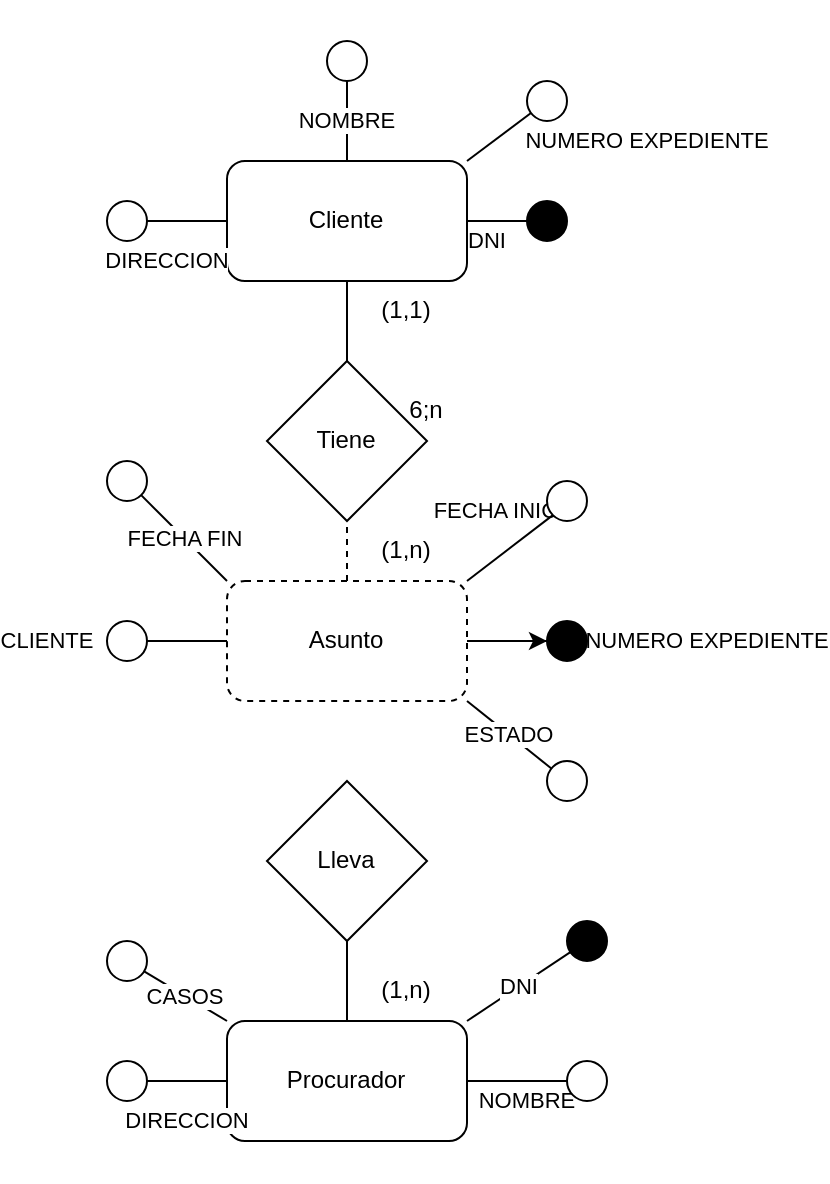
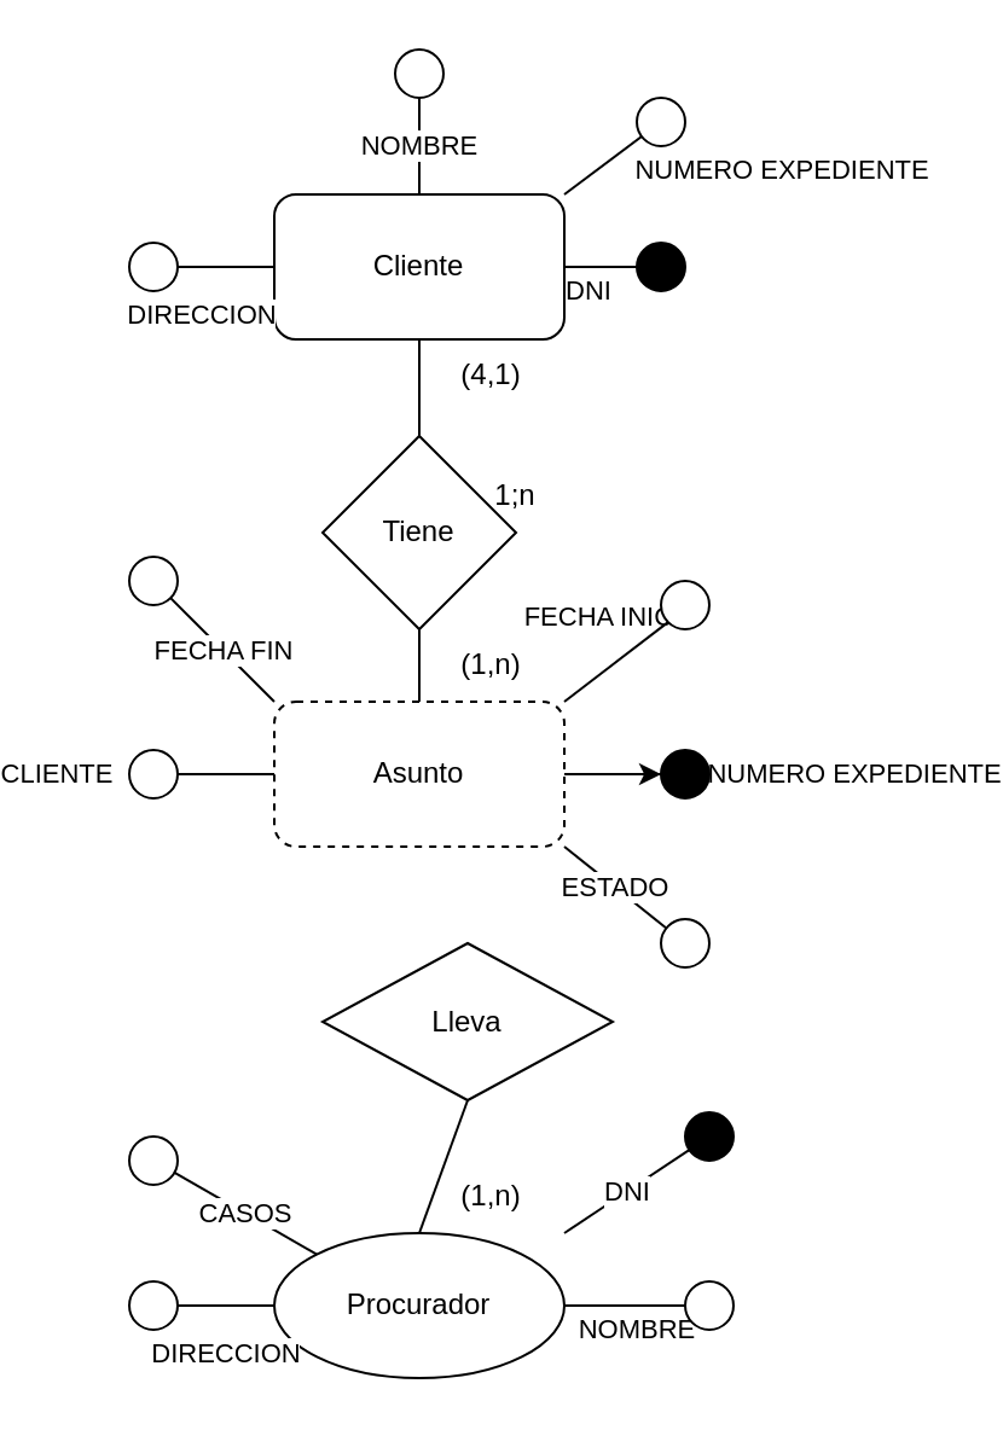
  <mxCell id="0" />
  <mxCell id="1" parent="0" />
  <mxCell id="2" value="Cliente" style="rounded=1;whiteSpace=wrap;html=1;" vertex="1" parent="1"><mxGeometry x="80" y="80" width="120" height="60" as="geometry" /></mxCell>
- <mxCell id="3" value="Procurador" style="rounded=1;whiteSpace=wrap;html=1;" vertex="1" parent="1"><mxGeometry x="80" y="510" width="120" height="60" as="geometry" /></mxCell>
+ <mxCell id="3" value="Procurador" style="ellipse;whiteSpace=wrap;html=1;" vertex="1" parent="1"><mxGeometry x="80" y="510" width="120" height="60" as="geometry" /></mxCell>
  <mxCell id="4" value="" style="edgeStyle=orthogonalEdgeStyle;rounded=0;orthogonalLoop=1;jettySize=auto;html=1;" edge="1" parent="1" source="5" target="21"><mxGeometry relative="1" as="geometry" /></mxCell>
  <mxCell id="5" value="Asunto" style="rounded=1;whiteSpace=wrap;html=1;dashed=1;" vertex="1" parent="1"><mxGeometry x="80" y="290" width="120" height="60" as="geometry" /></mxCell>
  <mxCell id="6" value="Tiene" style="rhombus;whiteSpace=wrap;html=1;" vertex="1" parent="1"><mxGeometry x="100" y="180" width="80" height="80" as="geometry" /></mxCell>
- <mxCell id="7" value="Lleva" style="rhombus;whiteSpace=wrap;html=1;" vertex="1" parent="1"><mxGeometry x="100" y="390" width="80" height="80" as="geometry" /></mxCell>
- <mxCell id="8" value="" style="endArrow=none;html=1;rounded=0;exitX=0.5;exitY=0;exitDx=0;exitDy=0;entryX=0.5;entryY=1;entryDx=0;entryDy=0;dashed=1;" edge="1" parent="1" source="5" target="6"><mxGeometry width="50" height="50" relative="1" as="geometry"><mxPoint x="290" y="380" as="sourcePoint" /><mxPoint x="340" y="330" as="targetPoint" /></mxGeometry></mxCell>
+ <mxCell id="7" value="Lleva" style="rhombus;whiteSpace=wrap;html=1;" vertex="1" parent="1"><mxGeometry x="100" y="390" width="120" height="65" as="geometry" /></mxCell>
+ <mxCell id="8" value="" style="endArrow=none;html=1;rounded=0;exitX=0.5;exitY=0;exitDx=0;exitDy=0;entryX=0.5;entryY=1;entryDx=0;entryDy=0;" edge="1" parent="1" source="5" target="6"><mxGeometry width="50" height="50" relative="1" as="geometry"><mxPoint x="290" y="380" as="sourcePoint" /><mxPoint x="340" y="330" as="targetPoint" /></mxGeometry></mxCell>
  <mxCell id="9" value="" style="endArrow=none;html=1;rounded=0;exitX=0.5;exitY=0;exitDx=0;exitDy=0;entryX=0.5;entryY=1;entryDx=0;entryDy=0;" edge="1" parent="1" source="3" target="7"><mxGeometry width="50" height="50" relative="1" as="geometry"><mxPoint x="270" y="350" as="sourcePoint" /><mxPoint x="320" y="300" as="targetPoint" /></mxGeometry></mxCell>
  <mxCell id="10" value="" style="endArrow=none;html=1;rounded=0;exitX=0.5;exitY=0;exitDx=0;exitDy=0;entryX=0.5;entryY=1;entryDx=0;entryDy=0;" edge="1" parent="1" source="6" target="2"><mxGeometry width="50" height="50" relative="1" as="geometry"><mxPoint x="270" y="350" as="sourcePoint" /><mxPoint x="320" y="300" as="targetPoint" /></mxGeometry></mxCell>
  <mxCell id="11" value="" style="endArrow=none;html=1;rounded=0;exitX=1;exitY=0.5;exitDx=0;exitDy=0;" edge="1" parent="1" source="14"><mxGeometry width="50" height="50" relative="1" as="geometry"><mxPoint x="270" y="350" as="sourcePoint" /><mxPoint x="240" y="110" as="targetPoint" /></mxGeometry></mxCell>
  <mxCell id="12" value="NOMBRE" style="endArrow=none;html=1;rounded=0;exitX=0.5;exitY=0;exitDx=0;exitDy=0;" edge="1" parent="1" source="2"><mxGeometry width="50" height="50" relative="1" as="geometry"><mxPoint x="270" y="120" as="sourcePoint" /><mxPoint x="140" y="40" as="targetPoint" /></mxGeometry></mxCell>
  <mxCell id="13" value="DNI" style="endArrow=none;html=1;rounded=0;exitX=1;exitY=0.5;exitDx=0;exitDy=0;" edge="1" parent="1" source="2" target="14"><mxGeometry x="-0.333" y="-10" width="50" height="50" relative="1" as="geometry"><mxPoint x="200" y="110" as="sourcePoint" /><mxPoint x="240" y="110" as="targetPoint" /><mxPoint as="offset" /></mxGeometry></mxCell>
  <mxCell id="14" value="" style="ellipse;whiteSpace=wrap;html=1;fillColor=#000000;" vertex="1" parent="1"><mxGeometry x="230" y="100" width="20" height="20" as="geometry" /></mxCell>
  <mxCell id="15" value="" style="ellipse;whiteSpace=wrap;html=1;aspect=fixed;" vertex="1" parent="1"><mxGeometry x="130" y="20" width="20" height="20" as="geometry" /></mxCell>
  <mxCell id="16" value="DIRECCION" style="endArrow=none;html=1;rounded=0;exitX=0;exitY=0.5;exitDx=0;exitDy=0;" edge="1" parent="1" source="2"><mxGeometry x="0.5" y="20" width="50" height="50" relative="1" as="geometry"><mxPoint x="270" y="120" as="sourcePoint" /><mxPoint x="40" y="110" as="targetPoint" /><mxPoint as="offset" /></mxGeometry></mxCell>
  <mxCell id="17" value="" style="ellipse;whiteSpace=wrap;html=1;aspect=fixed;" vertex="1" parent="1"><mxGeometry x="20" y="100" width="20" height="20" as="geometry" /></mxCell>
  <mxCell id="18" value="NUMERO EXPEDIENTE" style="endArrow=none;html=1;rounded=0;exitX=1;exitY=0;exitDx=0;exitDy=0;" edge="1" parent="1" source="2"><mxGeometry x="1" y="-54" width="50" height="50" relative="1" as="geometry"><mxPoint x="270" y="120" as="sourcePoint" /><mxPoint x="240" y="50" as="targetPoint" /><mxPoint x="18" y="-23" as="offset" /></mxGeometry></mxCell>
  <mxCell id="19" value="" style="ellipse;whiteSpace=wrap;html=1;aspect=fixed;" vertex="1" parent="1"><mxGeometry x="230" y="40" width="20" height="20" as="geometry" /></mxCell>
  <mxCell id="20" value="NUMERO EXPEDIENTE" style="endArrow=none;html=1;rounded=0;exitX=1;exitY=0.5;exitDx=0;exitDy=0;" edge="1" parent="1" source="5"><mxGeometry x="1" y="80" width="50" height="50" relative="1" as="geometry"><mxPoint x="270" y="370" as="sourcePoint" /><mxPoint x="240" y="320" as="targetPoint" /><mxPoint x="80" y="80" as="offset" /></mxGeometry></mxCell>
  <mxCell id="21" value="" style="ellipse;whiteSpace=wrap;html=1;aspect=fixed;fillColor=#000000;" vertex="1" parent="1"><mxGeometry x="240" y="310" width="20" height="20" as="geometry" /></mxCell>
  <mxCell id="22" value="CLIENTE" style="endArrow=none;html=1;rounded=0;exitX=0;exitY=0.5;exitDx=0;exitDy=0;" edge="1" parent="1" source="5"><mxGeometry x="1" y="50" width="50" height="50" relative="1" as="geometry"><mxPoint x="270" y="390" as="sourcePoint" /><mxPoint x="40" y="320" as="targetPoint" /><mxPoint x="-50" y="-50" as="offset" /></mxGeometry></mxCell>
  <mxCell id="23" value="" style="ellipse;whiteSpace=wrap;html=1;aspect=fixed;" vertex="1" parent="1"><mxGeometry x="20" y="310" width="20" height="20" as="geometry" /></mxCell>
  <mxCell id="24" value="FECHA INICIO" style="endArrow=none;html=1;rounded=0;exitX=1;exitY=0;exitDx=0;exitDy=0;" edge="1" parent="1" source="32"><mxGeometry width="50" height="50" relative="1" as="geometry"><mxPoint x="270" y="380" as="sourcePoint" /><mxPoint x="240" y="250" as="targetPoint" /></mxGeometry></mxCell>
  <mxCell id="25" value="" style="ellipse;whiteSpace=wrap;html=1;aspect=fixed;" vertex="1" parent="1"><mxGeometry x="240" y="240" width="20" height="20" as="geometry" /></mxCell>
  <mxCell id="26" value="FECHA FIN" style="endArrow=none;html=1;rounded=0;exitX=0;exitY=0;exitDx=0;exitDy=0;" edge="1" parent="1" source="5" target="27"><mxGeometry width="50" height="50" relative="1" as="geometry"><mxPoint x="270" y="380" as="sourcePoint" /><mxPoint x="40" y="250" as="targetPoint" /></mxGeometry></mxCell>
  <mxCell id="27" value="" style="ellipse;whiteSpace=wrap;html=1;aspect=fixed;" vertex="1" parent="1"><mxGeometry x="20" y="230" width="20" height="20" as="geometry" /></mxCell>
  <mxCell id="28" value="ESTADO" style="endArrow=none;html=1;rounded=0;exitX=1;exitY=1;exitDx=0;exitDy=0;" edge="1" parent="1" source="5" target="29"><mxGeometry width="50" height="50" relative="1" as="geometry"><mxPoint x="270" y="380" as="sourcePoint" /><mxPoint x="240" y="380" as="targetPoint" /></mxGeometry></mxCell>
  <mxCell id="29" value="" style="ellipse;whiteSpace=wrap;html=1;aspect=fixed;" vertex="1" parent="1"><mxGeometry x="240" y="380" width="20" height="20" as="geometry" /></mxCell>
- <mxCell id="30" value="(1,1)" style="text;html=1;align=center;verticalAlign=middle;whiteSpace=wrap;rounded=0;" vertex="1" parent="1"><mxGeometry x="140" y="140" width="60" height="30" as="geometry" /></mxCell>
+ <mxCell id="30" value="(4,1)" style="text;html=1;align=center;verticalAlign=middle;whiteSpace=wrap;rounded=0;" vertex="1" parent="1"><mxGeometry x="140" y="140" width="60" height="30" as="geometry" /></mxCell>
  <mxCell id="31" value="" style="endArrow=none;html=1;rounded=0;exitX=1;exitY=0;exitDx=0;exitDy=0;" edge="1" parent="1" source="5" target="32"><mxGeometry width="50" height="50" relative="1" as="geometry"><mxPoint x="200" y="290" as="sourcePoint" /><mxPoint x="240" y="250" as="targetPoint" /></mxGeometry></mxCell>
  <mxCell id="32" value="(1,n)" style="text;html=1;align=center;verticalAlign=middle;whiteSpace=wrap;rounded=0;" vertex="1" parent="1"><mxGeometry x="140" y="260" width="60" height="30" as="geometry" /></mxCell>
- <mxCell id="33" value="6;n" style="text;html=1;align=center;verticalAlign=middle;whiteSpace=wrap;rounded=0;" vertex="1" parent="1"><mxGeometry x="150" y="190" width="60" height="30" as="geometry" /></mxCell>
+ <mxCell id="33" value="1;n" style="text;html=1;align=center;verticalAlign=middle;whiteSpace=wrap;rounded=0;" vertex="1" parent="1"><mxGeometry x="150" y="190" width="60" height="30" as="geometry" /></mxCell>
  <mxCell id="34" value="(1,n)" style="text;html=1;align=center;verticalAlign=middle;whiteSpace=wrap;rounded=0;" vertex="1" parent="1"><mxGeometry x="140" y="480" width="60" height="30" as="geometry" /></mxCell>
  <mxCell id="35" value="DNI" style="endArrow=none;html=1;rounded=0;exitX=1;exitY=1;exitDx=0;exitDy=0;" edge="1" parent="1" source="34" target="36"><mxGeometry width="50" height="50" relative="1" as="geometry"><mxPoint x="270" y="380" as="sourcePoint" /><mxPoint x="240" y="490" as="targetPoint" /></mxGeometry></mxCell>
  <mxCell id="36" value="" style="ellipse;whiteSpace=wrap;html=1;aspect=fixed;fillColor=#000000;" vertex="1" parent="1"><mxGeometry x="250" y="460" width="20" height="20" as="geometry" /></mxCell>
  <mxCell id="37" value="NOMBRE" style="endArrow=none;html=1;rounded=0;exitX=1;exitY=0.5;exitDx=0;exitDy=0;" edge="1" parent="1" source="3" target="38"><mxGeometry x="0.2" y="-10" width="50" height="50" relative="1" as="geometry"><mxPoint x="270" y="380" as="sourcePoint" /><mxPoint x="260" y="540" as="targetPoint" /><mxPoint as="offset" /></mxGeometry></mxCell>
  <mxCell id="38" value="" style="ellipse;whiteSpace=wrap;html=1;aspect=fixed;" vertex="1" parent="1"><mxGeometry x="250" y="530" width="20" height="20" as="geometry" /></mxCell>
  <mxCell id="39" value="CASOS" style="endArrow=none;html=1;rounded=0;exitX=0;exitY=0;exitDx=0;exitDy=0;" edge="1" parent="1" source="3" target="40"><mxGeometry width="50" height="50" relative="1" as="geometry"><mxPoint x="270" y="380" as="sourcePoint" /><mxPoint x="40" y="490" as="targetPoint" /></mxGeometry></mxCell>
  <mxCell id="40" value="" style="ellipse;whiteSpace=wrap;html=1;aspect=fixed;" vertex="1" parent="1"><mxGeometry x="20" y="470" width="20" height="20" as="geometry" /></mxCell>
  <mxCell id="41" value="DIRECCION" style="endArrow=none;html=1;rounded=0;exitX=0;exitY=0.5;exitDx=0;exitDy=0;" edge="1" parent="1" source="3" target="42"><mxGeometry y="20" width="50" height="50" relative="1" as="geometry"><mxPoint x="270" y="380" as="sourcePoint" /><mxPoint x="40" y="540" as="targetPoint" /><mxPoint as="offset" /></mxGeometry></mxCell>
  <mxCell id="42" value="" style="ellipse;whiteSpace=wrap;html=1;aspect=fixed;" vertex="1" parent="1"><mxGeometry x="20" y="530" width="20" height="20" as="geometry" /></mxCell>
  <mxCell id="43" value="" style="endArrow=none;html=1;rounded=0;exitX=1;exitY=0;exitDx=0;exitDy=0;entryX=0;entryY=1;entryDx=0;entryDy=0;" edge="1" parent="1" source="5" target="25"><mxGeometry width="50" height="50" relative="1" as="geometry"><mxPoint x="270" y="380" as="sourcePoint" /><mxPoint x="320" y="330" as="targetPoint" /></mxGeometry></mxCell>
